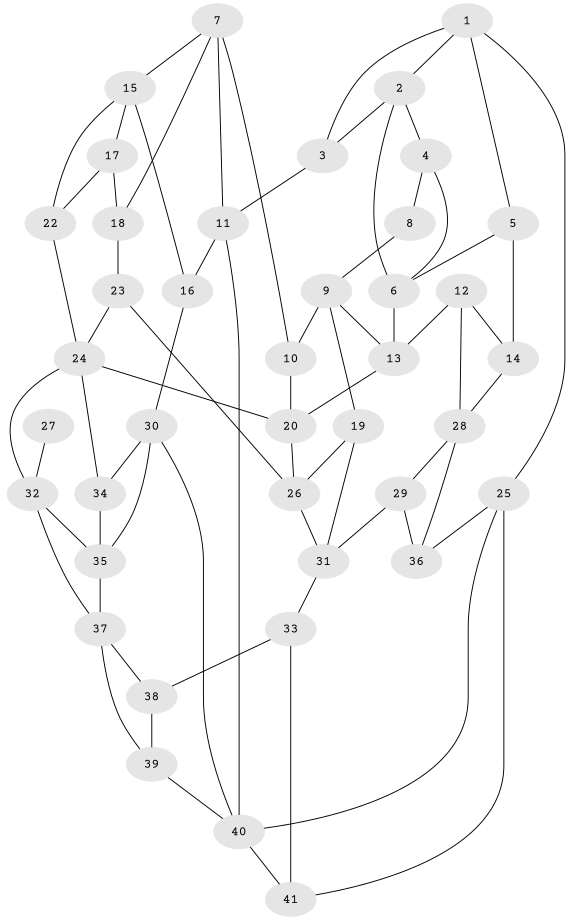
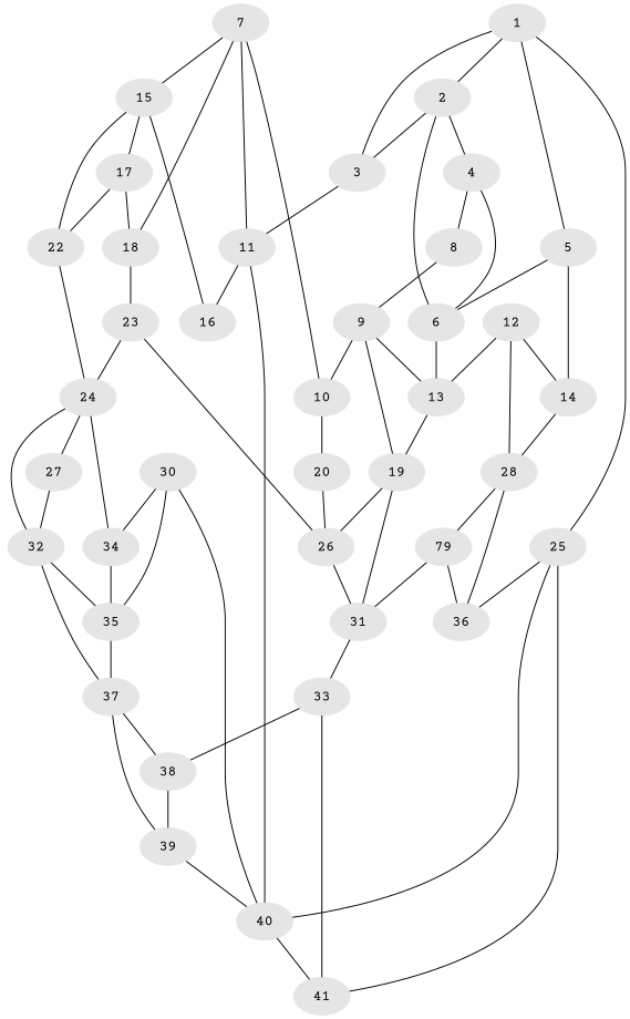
  graph {
    fontname="Courier Prime"
    node [color=gray90 fontname="Courier Prime" style=filled]
    edge [fontname="Courier Prime" weight=1.0]
    1
    2
    3
    5
    25
    4
    6
    11
    14
    40
    36
    41
    8
    13
    16
    9
    28
    19
    7
    10
    15
    18
    20
    17
    22
    23
    26
    31
    30
    12
-   29
+   29 [label=79]
    24
    34
    35
    33
    27
    32
    37
    38
    39
    1 -- 2
    1 -- 3
    1 -- 5
    1 -- 25
    2 -- 3
    2 -- 4
    2 -- 6
    3 -- 11 [weight=2.0]
    5 -- 6
    5 -- 14 [weight=2.0]
    25 -- 40
    25 -- 36
    25 -- 41
    4 -- 6
    4 -- 8 [weight=2.0]
    6 -- 13
    11 -- 40
    11 -- 16
    14 -- 28
    40 -- 41
    8 -- 9
-   13 -- 20
-   16 -- 30
+   13 -- 19
    9 -- 13
    9 -- 19
    9 -- 10
    28 -- 36
    28 -- 29
    19 -- 26
    19 -- 31
    7 -- 11
    7 -- 10
    7 -- 15
    7 -- 18
    10 -- 20
    15 -- 16
    15 -- 17
    15 -- 22
    18 -- 23
    20 -- 26
    17 -- 18
    17 -- 22
    22 -- 24
    23 -- 26
    23 -- 24
    26 -- 31
    31 -- 33
    30 -- 40
    30 -- 34
    30 -- 35
    12 -- 14
    12 -- 13
    12 -- 28
    29 -- 36
    29 -- 31
    24 -- 34
-   24 -- 20
+   24 -- 27
    24 -- 32
    34 -- 35
    35 -- 37
    33 -- 41
    33 -- 38 [weight=2.0]
    27 -- 32
    32 -- 35
    32 -- 37
    37 -- 38
    37 -- 39
    38 -- 39
    39 -- 40
  }
